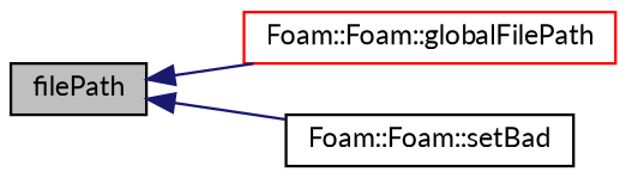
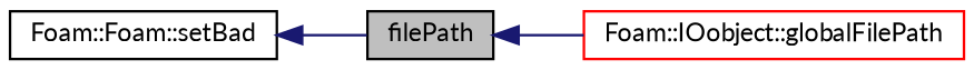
  digraph {
    fontname=Lato
    rankdir=LR
    node [color=black fontname=Lato fontsize=10 shape=record]
    edge [color=midnightblue dir=back fontname=Lato fontsize=10 labelfontname=Helvetica labelfontsize=10 style=solid]
    n1 [fillcolor=grey75 fontcolor=black height=0.2 label=filePath style=filled width=0.4]
-   n2 [color=red height=0.2 label="Foam::Foam::globalFilePath" width=0.4]
+   n2 [color=red height=0.2 label="Foam::IOobject::globalFilePath" width=0.4]
    n3 [height=0.2 label="Foam::Foam::setBad" width=0.4]
    n1 -> n2
-   n1 -> n3
+   n3 -> n1
  }
